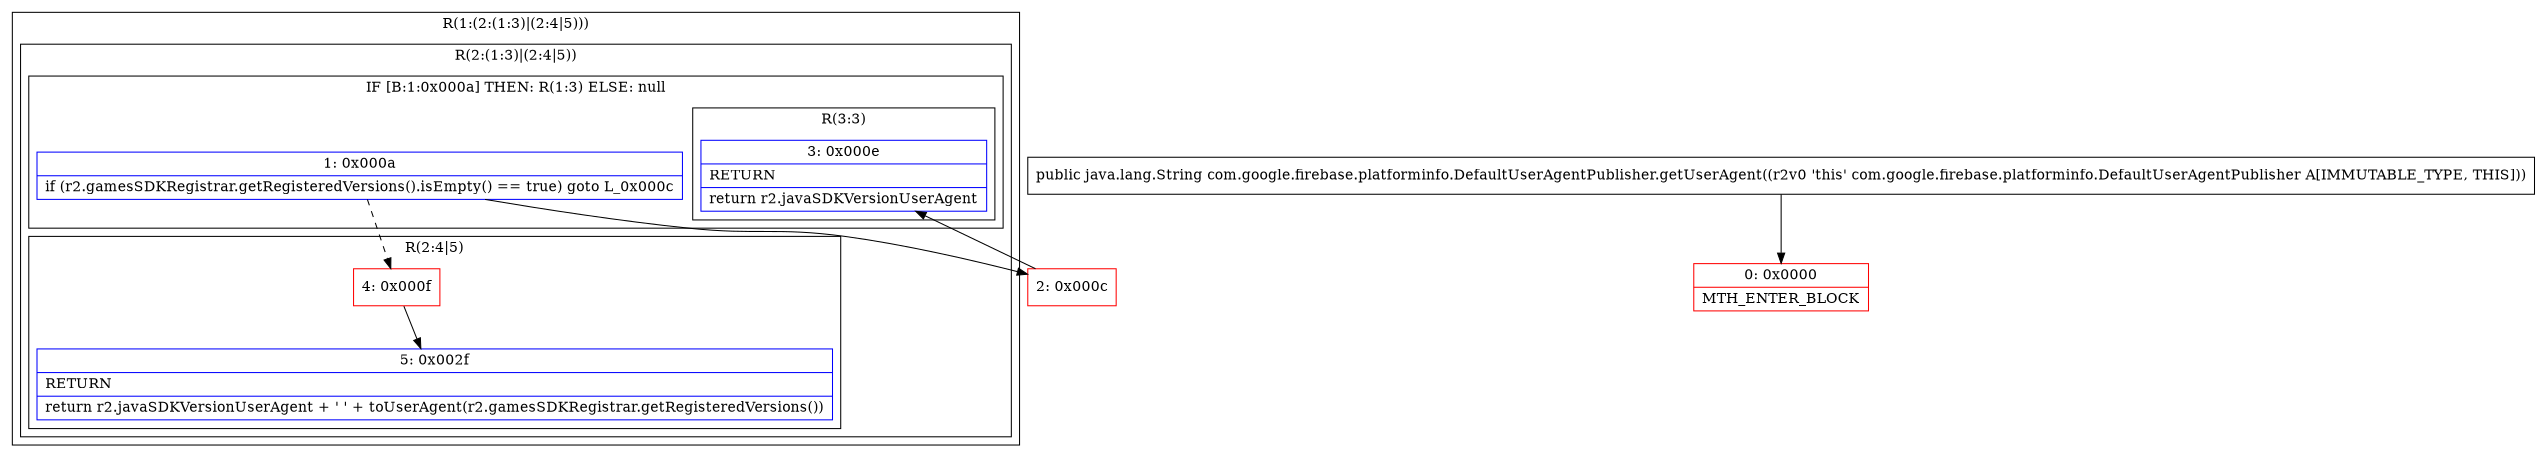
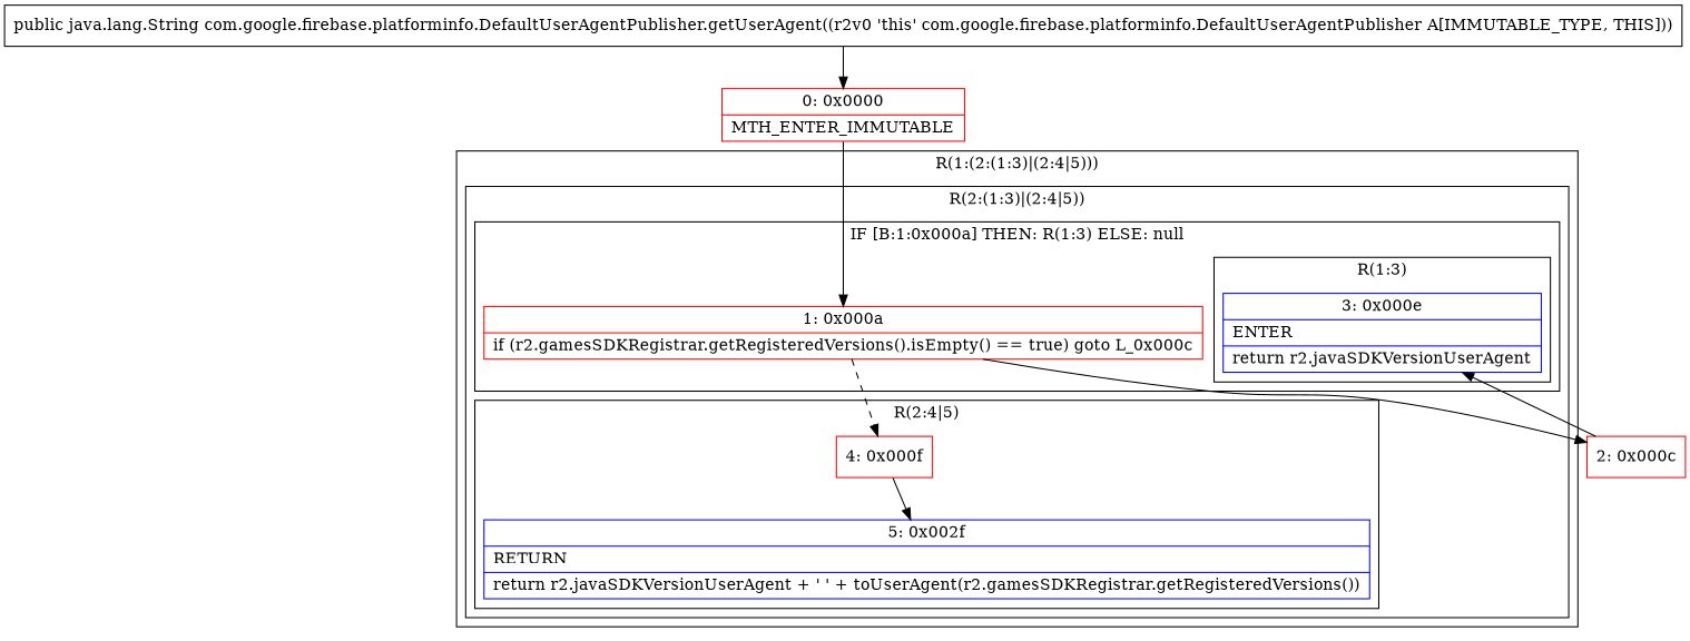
  digraph {
    node [color=blue shape=record]
-   n1 [label="{3\:\ 0x000e|RETURN\l|return r2.javaSDKVersionUserAgent\l}"]
-   n2 [label="{1\:\ 0x000a|if (r2.gamesSDKRegistrar.getRegisteredVersions().isEmpty() == true) goto L_0x000c\l}"]
+   n1 [label="{3\:\ 0x000e|ENTER\l|return r2.javaSDKVersionUserAgent\l}"]
+   n2 [color=red label="{1\:\ 0x000a|if (r2.gamesSDKRegistrar.getRegisteredVersions().isEmpty() == true) goto L_0x000c\l}"]
    n3 [color=red label="{4\:\ 0x000f}"]
    n4 [label="{5\:\ 0x002f|RETURN\l|return r2.javaSDKVersionUserAgent + ' ' + toUserAgent(r2.gamesSDKRegistrar.getRegisteredVersions())\l}"]
    n5 [color=red label="{2\:\ 0x000c}"]
-   n6 [color=red label="{0\:\ 0x0000|MTH_ENTER_BLOCK\l}"]
+   n6 [color=red label="{0\:\ 0x0000|MTH_ENTER_IMMUTABLE\l}"]
    n7 [label="{public java.lang.String com.google.firebase.platforminfo.DefaultUserAgentPublisher.getUserAgent((r2v0 'this' com.google.firebase.platforminfo.DefaultUserAgentPublisher A[IMMUTABLE_TYPE, THIS])) }" color=""]
    subgraph cluster_1 {
      label="R(1:(2:(1:3)|(2:4|5)))"
      subgraph cluster_2 {
        label="R(2:(1:3)|(2:4|5))"
        subgraph cluster_3 {
          label="IF [B:1:0x000a] THEN: R(1:3) ELSE: null"
          n2
          subgraph cluster_4 {
-           label="R(3:3)"
+           label="R(1:3)"
            n1
          }
        }
        subgraph cluster_5 {
          label="R(2:4|5)"
          n3
          n4
        }
      }
    }
    n2 -> n3 [style=dashed]
    n2 -> n5
    n3 -> n4
    n5 -> n1
+   n6 -> n2
    n7 -> n6
  }
